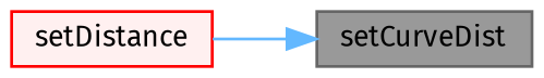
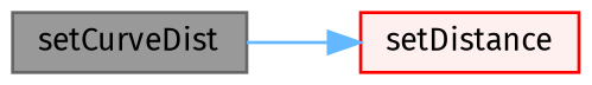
  digraph {
    rankdir=LR
    fontname="Fira Sans"
    node [fontname="Fira Sans" fontsize=10 shape=box style=filled]
    n1 [color=gray40 fillcolor=grey60 fontcolor=black height=0.2 label=setCurveDist width=0.4]
    n2 [color=red fillcolor="#FFF0F0" height=0.2 label=setDistance width=0.4]
-   n2 -> n1 [color=steelblue1 fontname="Fira Sans" fontsize=10 labelfontname=Helvetica labelfontsize=10 style=solid]
+   n1 -> n2 [color=steelblue1 fontname="Fira Sans" fontsize=10 labelfontname=Helvetica labelfontsize=10 style=solid]
  }
